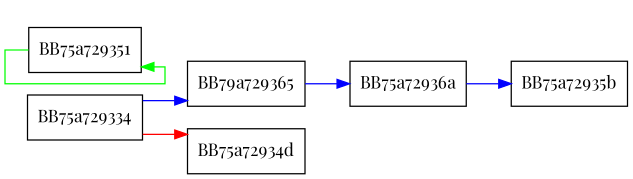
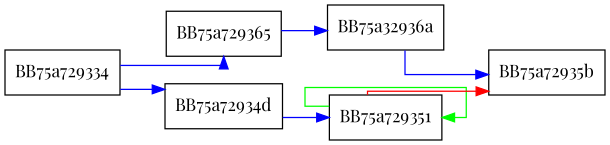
  digraph {
    fontname="Playfair Display"
    rankdir=LR
    splines=ortho
    node [fontname="Playfair Display" shape=box]
    edge [color=blue fontname="Playfair Display"]
    BB75a729334
-   BB75a729365 [label=BB79a729365]
+   BB75a729365
    BB75a72934d
-   BB75a72936a
+   BB75a72936a [label=BB75a32936a]
    BB75a729351
    BB75a72935b
    BB75a729334 -> BB75a729365
-   BB75a729334 -> BB75a72934d [color=red]
+   BB75a729334 -> BB75a72934d
    BB75a729365 -> BB75a72936a
+   BB75a72934d -> BB75a729351
    BB75a72936a -> BB75a72935b
    BB75a729351 -> BB75a729351 [color=green]
+   BB75a729351 -> BB75a72935b [color=red]
  }
